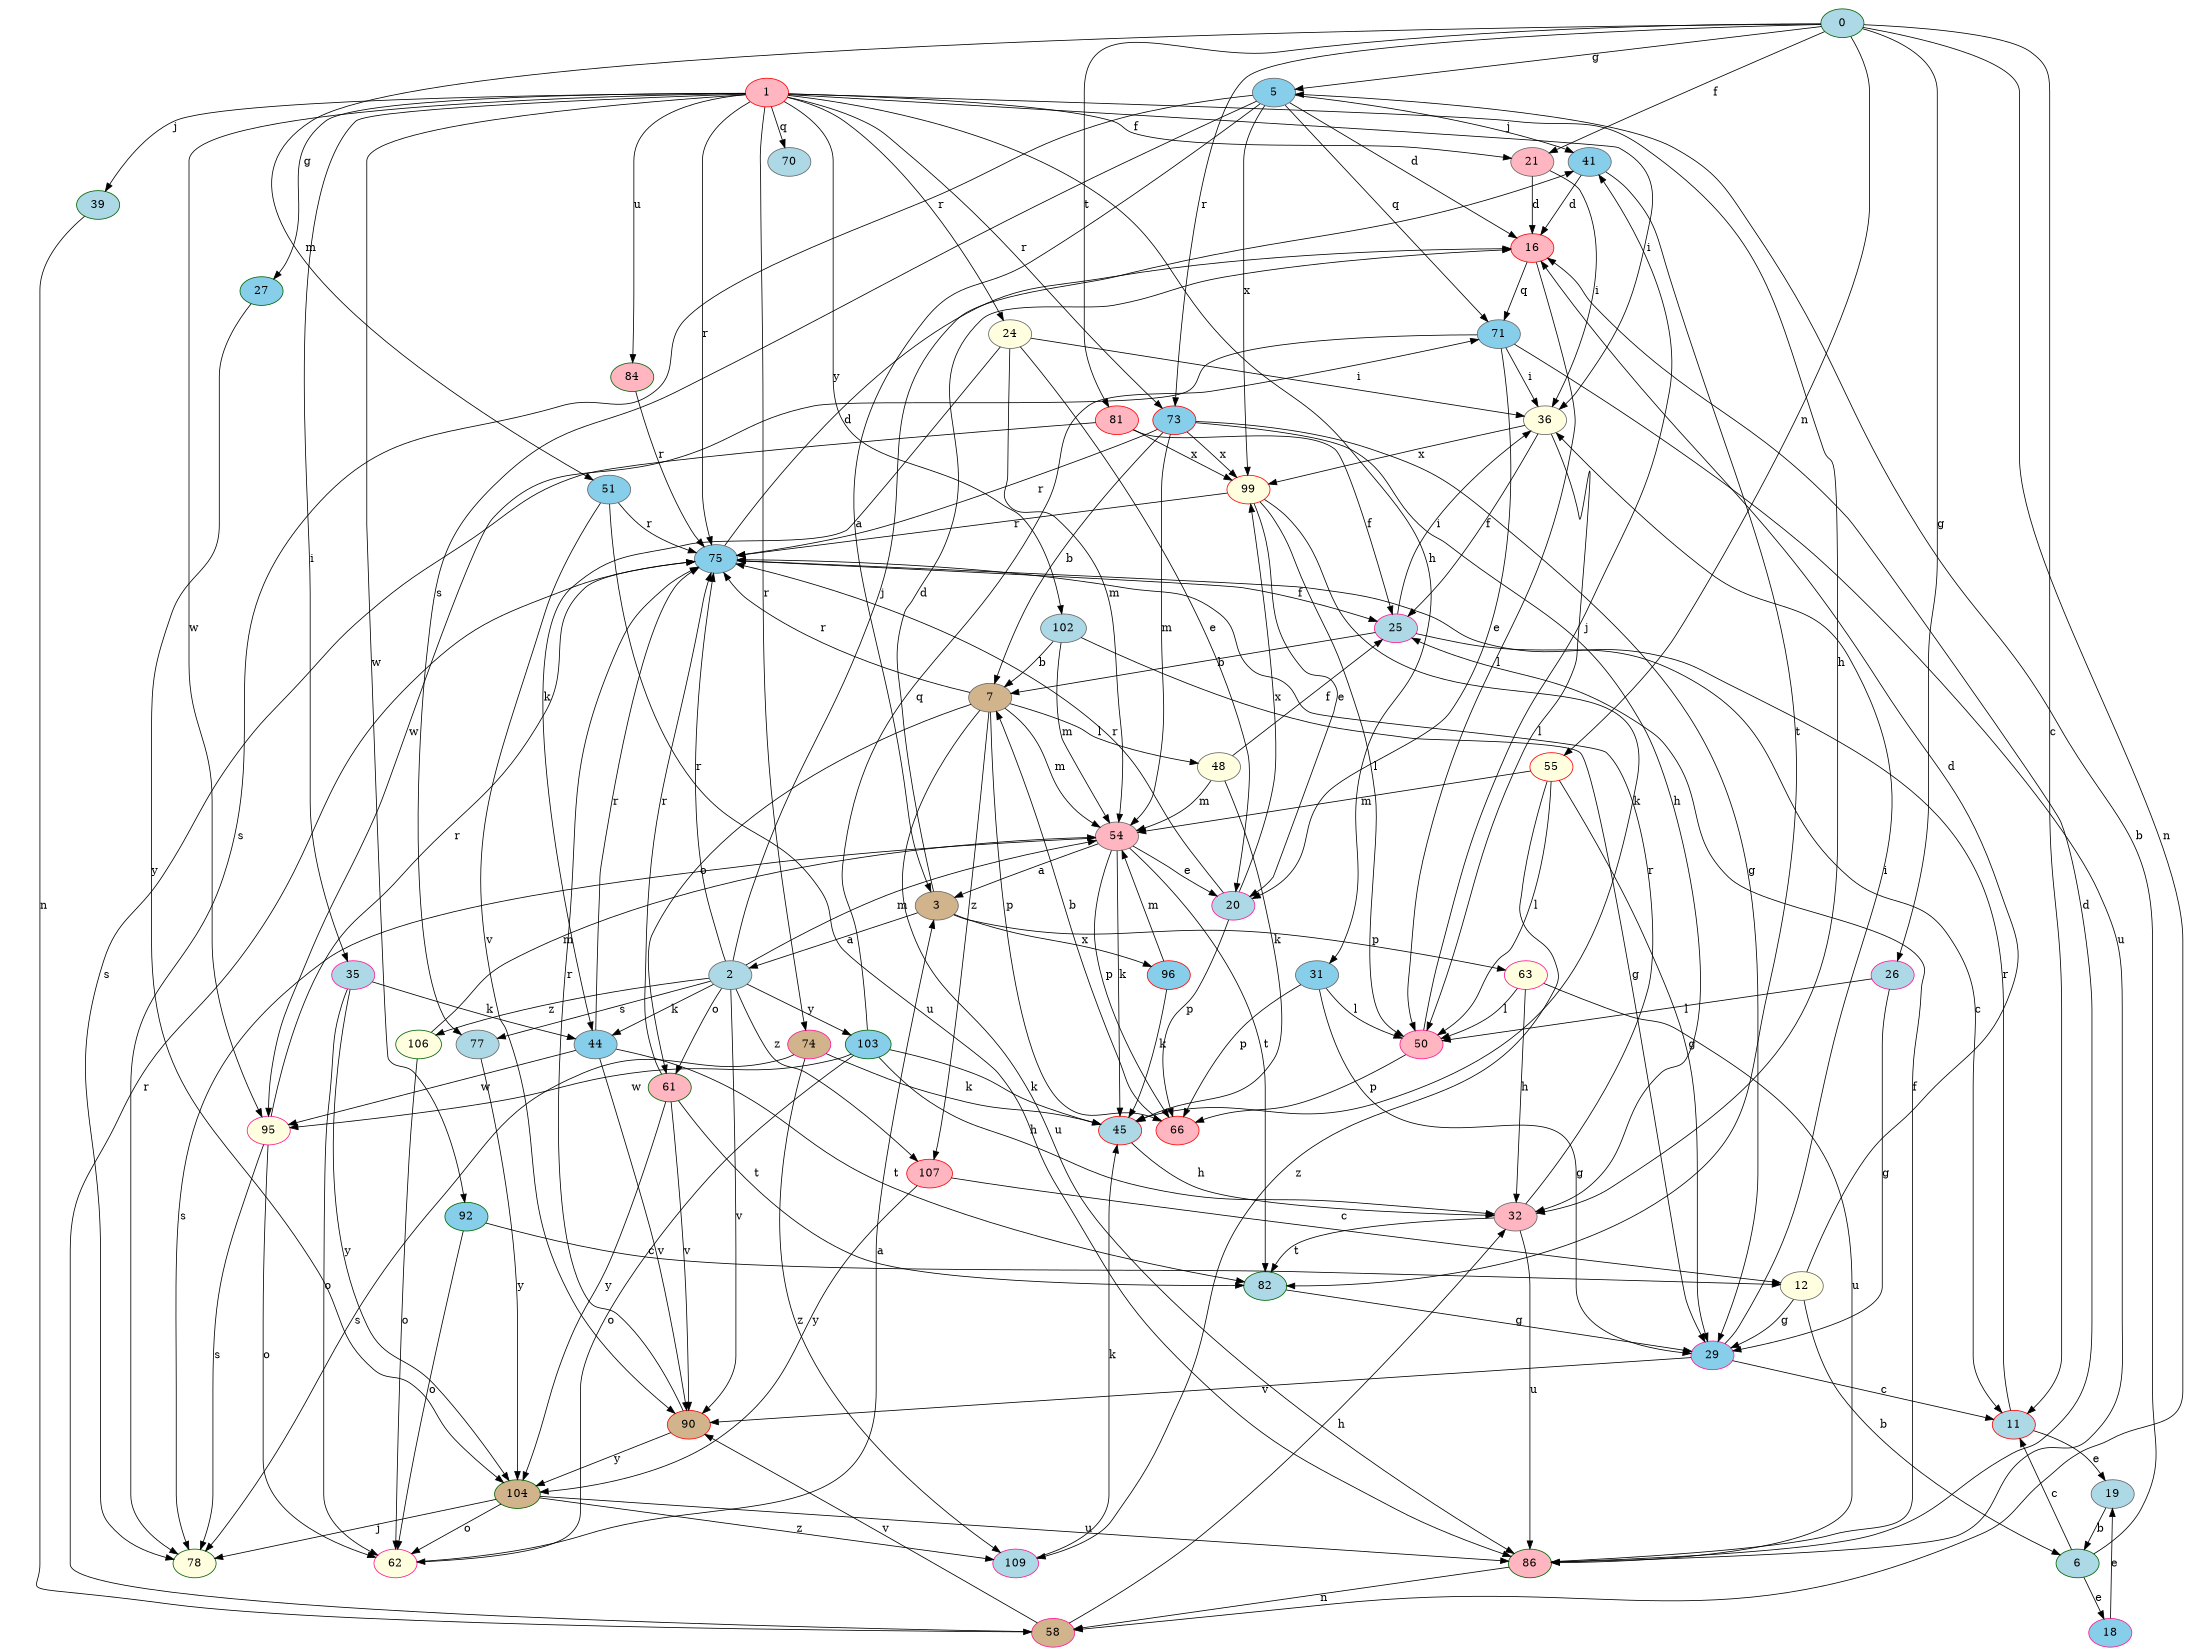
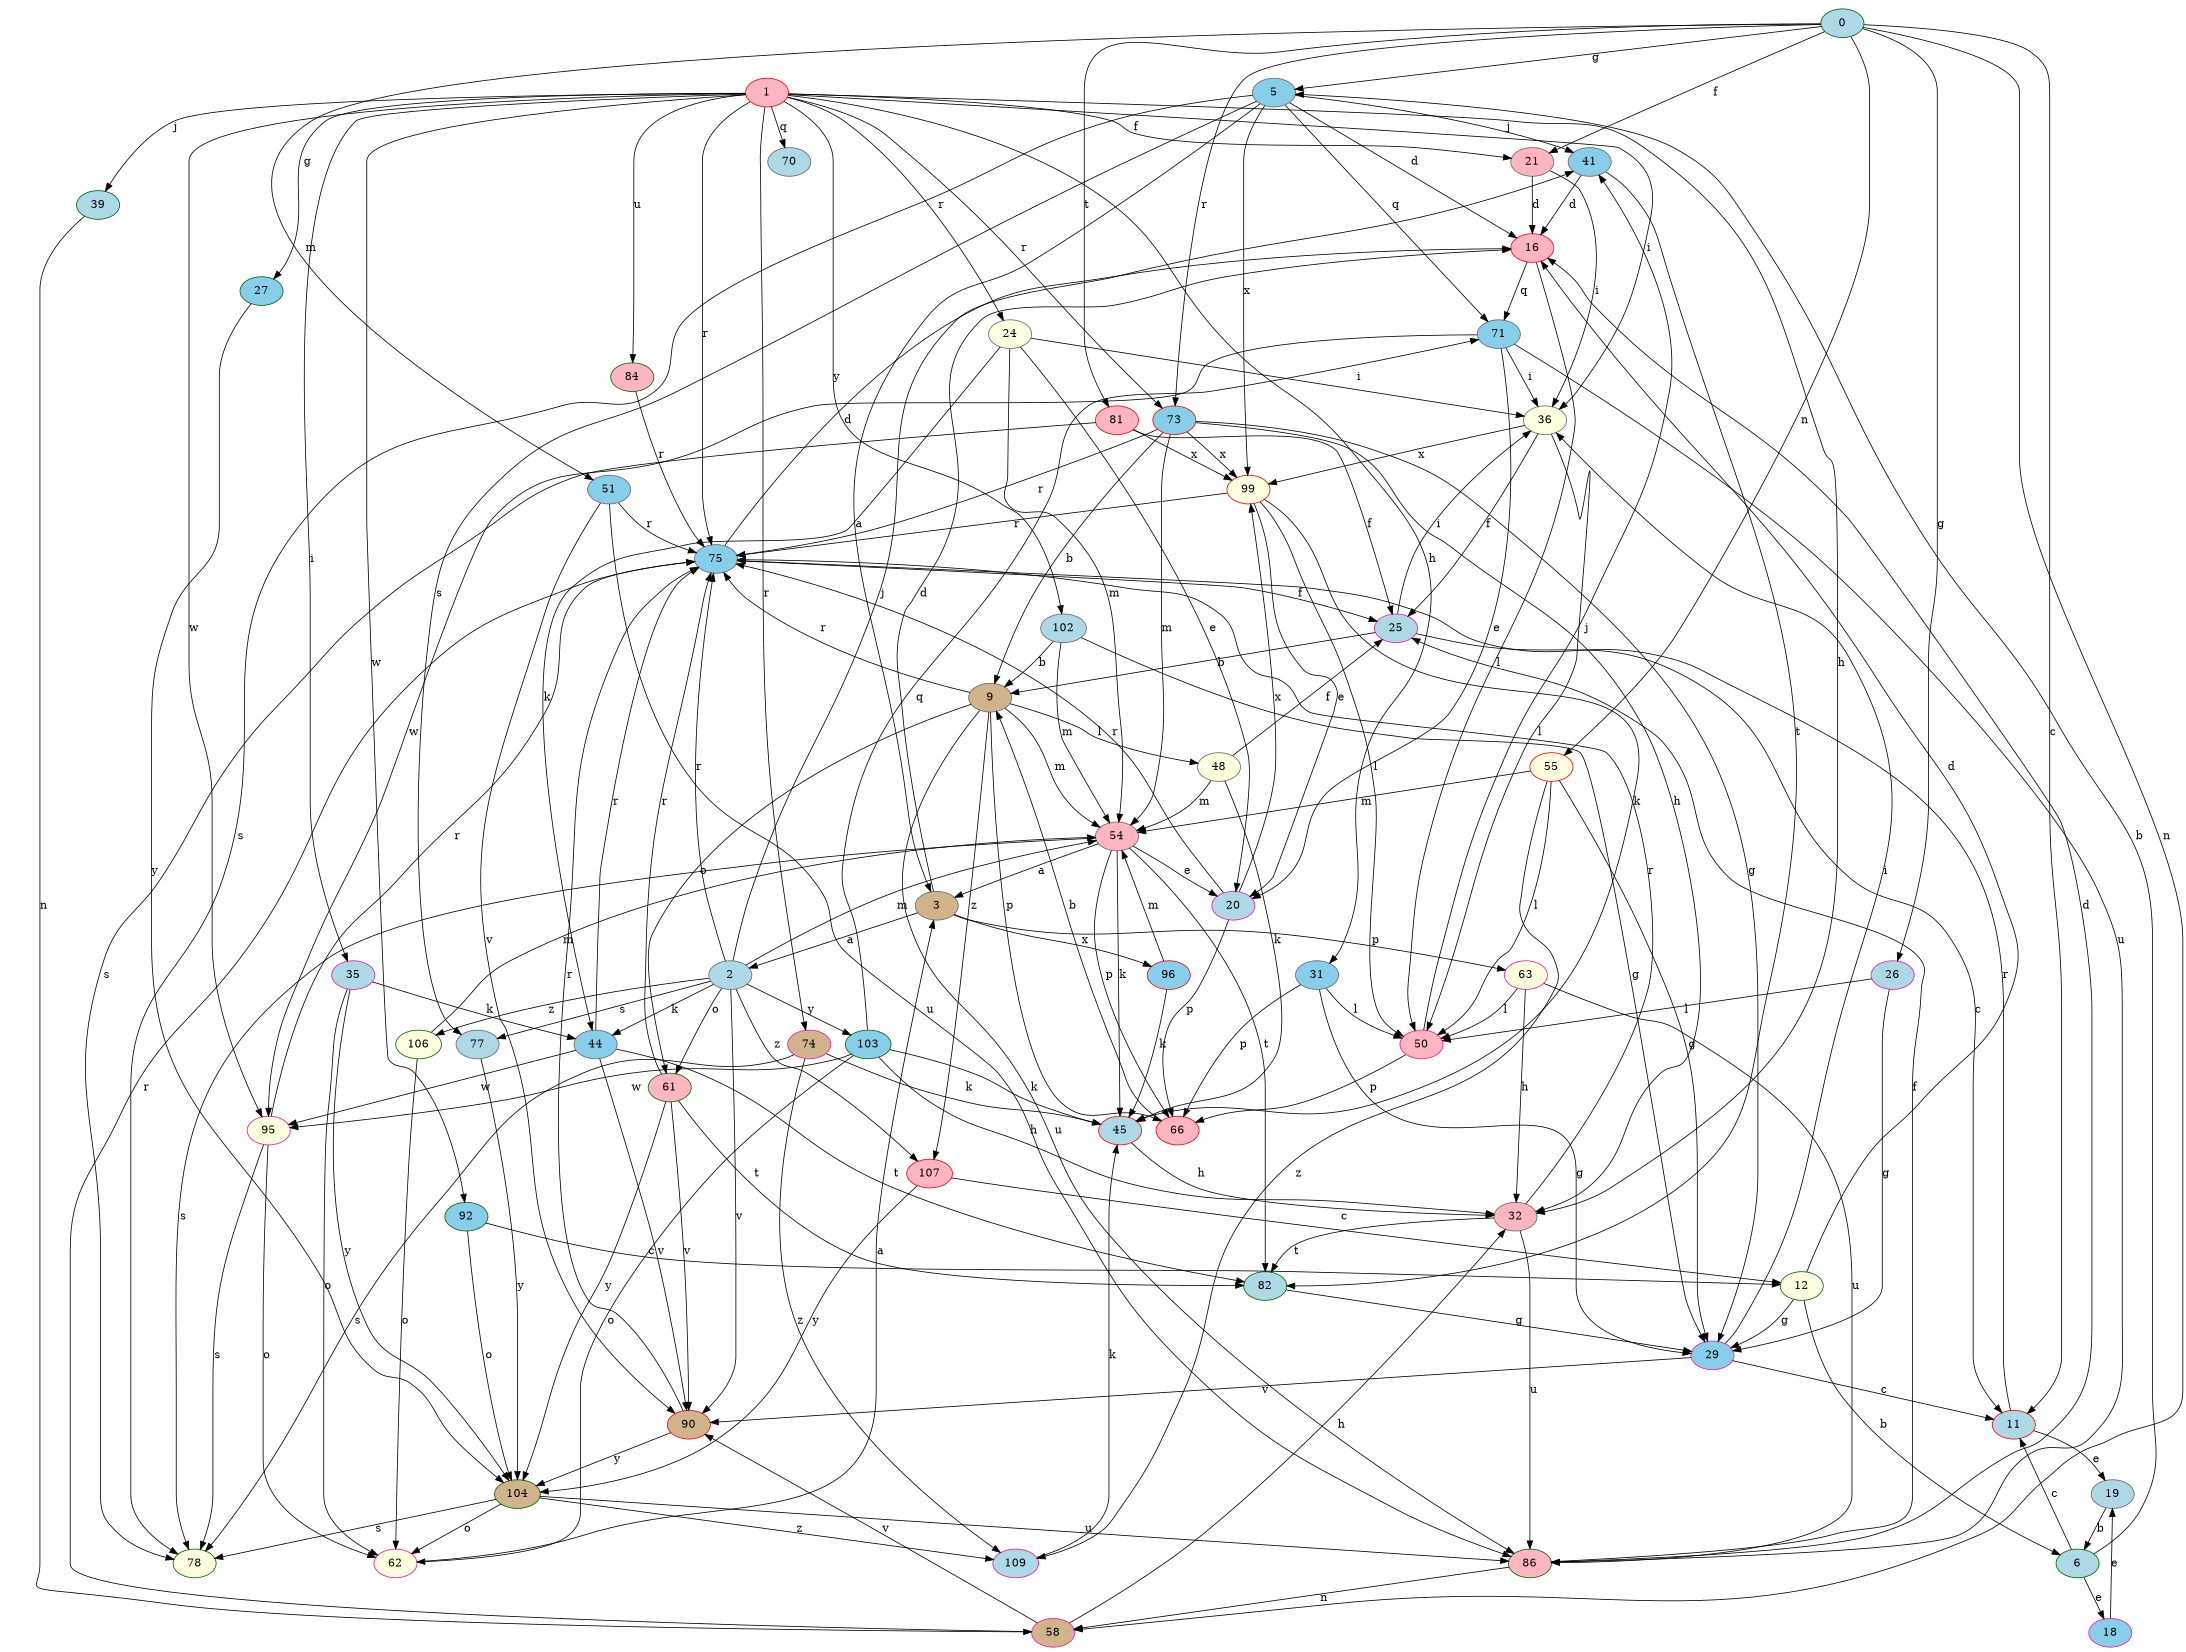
  strict digraph {
    node [color=gray40 fillcolor=lightblue style=filled]
    0 [color=darkgreen]
    5 [fillcolor=skyblue]
    11 [color=red]
    21 [fillcolor=lightpink]
    26 [color=deeppink]
    51 [fillcolor=skyblue]
    55 [color=red fillcolor=lightyellow]
    58 [color=deeppink fillcolor=tan]
    73 [color=red fillcolor=skyblue]
    81 [color=red fillcolor=lightpink]
    41 [fillcolor=skyblue]
    77
    3 [fillcolor=tan]
    16 [color=red fillcolor=lightpink]
    71 [fillcolor=skyblue]
    78 [color=darkgreen fillcolor=lightyellow]
    99 [color=red fillcolor=lightyellow]
    75 [fillcolor=skyblue]
    19
    36 [fillcolor=lightyellow]
    29 [color=deeppink fillcolor=skyblue]
    50 [color=deeppink fillcolor=lightpink]
    90 [color=red fillcolor=tan]
    86 [color=darkgreen fillcolor=lightpink]
    54 [fillcolor=lightpink]
    109 [color=deeppink]
    32 [fillcolor=lightpink]
-   7 [fillcolor=tan]
+   7 [fillcolor=tan label=9]
    25 [color=deeppink]
    1 [color=red fillcolor=lightpink]
    24 [fillcolor=lightyellow]
    27 [color=darkgreen fillcolor=skyblue]
    31 [fillcolor=skyblue]
    35 [color=deeppink]
    39 [color=darkgreen]
    70
    74 [color=deeppink fillcolor=tan]
    84 [color=darkgreen fillcolor=lightpink]
    92 [color=darkgreen fillcolor=skyblue]
    95 [color=deeppink fillcolor=lightyellow]
    102
    44 [fillcolor=skyblue]
    20 [color=deeppink]
    104 [color=darkgreen fillcolor=tan]
    66 [color=red fillcolor=lightpink]
    82 [color=darkgreen]
    62 [color=deeppink fillcolor=lightyellow]
    45 [color=red]
-   12 [fillcolor=lightyellow]
+   12 [color=darkgreen fillcolor=lightyellow]
    2
    61 [color=darkgreen fillcolor=lightpink]
    103 [color=darkgreen fillcolor=skyblue]
    106 [color=darkgreen fillcolor=lightyellow]
    107 [color=red fillcolor=lightpink]
    63 [color=deeppink fillcolor=lightyellow]
    96 [color=red fillcolor=skyblue]
    6 [color=darkgreen]
    18 [color=deeppink fillcolor=skyblue]
    48 [fillcolor=lightyellow]
    0 -> 5 [label=g]
    0 -> 11 [label=c]
    0 -> 21 [label=f]
    0 -> 26 [label=g]
    0 -> 51 [label=m]
    0 -> 55 [label=n]
    0 -> 58 [label=n]
    0 -> 73 [label=r]
    0 -> 81 [label=t]
    5 -> 41 [label=j]
    5 -> 77 [label=s]
    5 -> 3 [label=a]
    5 -> 16 [label=d]
    5 -> 71 [label=q]
    5 -> 78 [label=s]
    5 -> 99 [label=x]
    11 -> 75 [label=r]
    11 -> 19 [label=e]
    21 -> 16 [label=d]
    21 -> 36 [label=i]
    26 -> 29 [label=g]
    26 -> 50 [label=l]
    51 -> 75 [label=r]
    51 -> 90 [label=v]
    51 -> 86 [label=u]
    55 -> 29 [label=g]
    55 -> 50 [label=l]
    55 -> 54 [label=m]
    55 -> 109 [label=z]
    58 -> 75 [label=r]
    58 -> 90 [label=v]
    58 -> 32 [label=h]
    73 -> 99 [label=x]
    73 -> 75 [label=r]
    73 -> 29 [label=g]
    73 -> 54 [label=m]
    73 -> 32 [label=h]
    73 -> 7 [label=b]
    81 -> 78 [label=s]
    81 -> 99 [label=x]
    81 -> 25 [label=f]
    41 -> 16 [label=d]
    41 -> 82 [label=t]
    77 -> 104 [label=y]
    3 -> 16 [label=d]
    3 -> 2 [label=a]
    3 -> 63 [label=p]
    3 -> 96 [label=x]
    16 -> 71 [label=q]
    16 -> 50 [label=l]
    71 -> 36 [label=i]
    71 -> 86 [label=u]
    71 -> 95 [label=w]
    71 -> 20 [label=e]
    99 -> 75 [label=r]
    99 -> 50 [label=l]
    99 -> 20 [label=e]
    99 -> 45 [label=k]
    75 -> 16 [label=d]
    75 -> 25 [label=f]
    19 -> 6 [label=b]
    36 -> 99 [label=x]
    36 -> 50 [label=l]
    36 -> 25 [label=f]
    29 -> 11 [label=c]
    29 -> 36 [label=i]
    29 -> 90 [label=v]
    50 -> 41 [label=j]
    50 -> 66 [label=p]
    90 -> 75 [label=r]
    90 -> 104 [label=y]
    86 -> 58 [label=n]
    86 -> 16 [label=d]
    86 -> 25 [label=f]
    54 -> 3 [label=a]
    54 -> 78 [label=s]
    54 -> 20 [label=e]
    54 -> 66 [label=p]
    54 -> 82 [label=t]
    54 -> 45 [label=k]
    109 -> 45 [label=k]
    32 -> 75 [label=r]
    32 -> 86 [label=u]
    32 -> 82 [label=t]
    7 -> 75 [label=r]
    7 -> 86 [label=u]
    7 -> 54 [label=m]
    7 -> 66 [label=p]
    7 -> 61 [label=o]
    7 -> 107 [label=z]
    7 -> 48 [label=l]
    25 -> 11 [label=c]
    25 -> 36 [label=i]
    25 -> 7 [label=b]
    1 -> 21 [label=f]
    1 -> 73 [label=r]
    1 -> 75 [label=r]
    1 -> 36 [label=i]
    1 -> 32 [label=h]
    1 -> 24 [label=r]
    1 -> 27 [label=g]
    1 -> 31 [label=h]
    1 -> 35 [label=i]
    1 -> 39 [label=j]
    1 -> 70 [label=q]
    1 -> 74 [label=r]
    1 -> 84 [label=u]
    1 -> 92 [label=w]
    1 -> 95 [label=w]
    1 -> 102 [label=y]
    24 -> 36 [label=i]
    24 -> 54 [label=m]
    24 -> 44 [label=k]
    24 -> 20 [label=e]
    27 -> 104 [label=y]
    31 -> 29 [label=g]
    31 -> 50 [label=l]
    31 -> 66 [label=p]
    35 -> 44 [label=k]
    35 -> 104 [label=y]
    35 -> 62 [label=o]
    39 -> 58 [label=n]
    74 -> 78 [label=s]
    74 -> 109 [label=z]
    74 -> 45 [label=k]
    84 -> 75 [label=r]
-   92 -> 62 [label=o]
+   92 -> 104 [label=o]
    92 -> 12 [label=c]
    95 -> 78 [label=s]
    95 -> 75 [label=r]
    95 -> 62 [label=o]
    102 -> 29 [label=g]
    102 -> 54 [label=m]
    102 -> 7 [label=b]
    44 -> 75 [label=r]
    44 -> 90 [label=v]
    44 -> 95 [label=w]
    44 -> 82 [label=t]
    20 -> 99 [label=x]
    20 -> 75 [label=r]
    20 -> 66 [label=p]
-   104 -> 78 [label=j]
+   104 -> 78 [label=s]
    104 -> 86 [label=u]
    104 -> 109 [label=z]
    104 -> 62 [label=o]
    66 -> 7 [label=b]
    82 -> 29 [label=g]
    62 -> 3 [label=a]
    45 -> 32 [label=h]
    12 -> 16 [label=d]
    12 -> 29 [label=g]
    12 -> 6 [label=b]
    2 -> 41 [label=j]
    2 -> 77 [label=s]
    2 -> 75 [label=r]
    2 -> 90 [label=v]
    2 -> 54 [label=m]
    2 -> 44 [label=k]
    2 -> 61 [label=o]
    2 -> 103 [label=y]
    2 -> 106 [label=z]
    2 -> 107 [label=z]
    61 -> 75 [label=r]
    61 -> 90 [label=v]
    61 -> 104 [label=y]
    61 -> 82 [label=t]
    103 -> 71 [label=q]
    103 -> 32 [label=h]
    103 -> 95 [label=w]
    103 -> 62 [label=o]
    103 -> 45 [label=k]
    106 -> 54 [label=m]
    106 -> 62 [label=o]
    107 -> 104 [label=y]
    107 -> 12 [label=c]
    63 -> 50 [label=l]
    63 -> 86 [label=u]
    63 -> 32 [label=h]
    96 -> 54 [label=m]
    96 -> 45 [label=k]
    6 -> 5 [label=b]
    6 -> 11 [label=c]
    6 -> 18 [label=e]
    18 -> 19 [label=e]
    48 -> 54 [label=m]
    48 -> 25 [label=f]
    48 -> 45 [label=k]
  }
